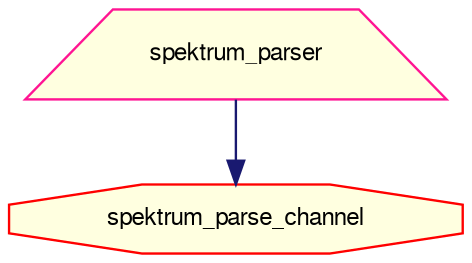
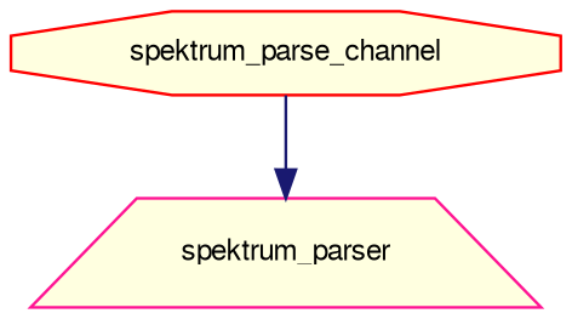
  digraph {
    rankdir=TB
    node [fillcolor=lightyellow fontname=FreeSans fontsize=10 style=filled]
    n1 [color=deeppink fontcolor=black height=0.2 label=spektrum_parser shape=trapezium width=0.4]
    n2 [color=red height=0.2 label=spektrum_parse_channel shape=octagon width=0.4]
-   n1 -> n2 [color=midnightblue fontname=FreeSans fontsize=10 labelfontname=FreeSans labelfontsize=10 style=solid]
+   n2 -> n1 [color=midnightblue fontname=FreeSans fontsize=10 labelfontname=FreeSans labelfontsize=10 style=solid]
  }
